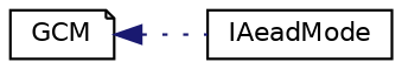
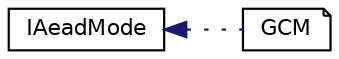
  digraph {
    rankdir=LR
    node [color=black fillcolor=white fontname=Helvetica fontsize=10 style=filled]
    n1 [height=0.2 label=IAeadMode shape=box width=0.4]
    n2 [height=0.2 label=GCM shape=note width=0.4]
-   n2 -> n1 [color=midnightblue dir=back fontname=Helvetica fontsize=10 labelfontname=Helvetica labelfontsize=10 style=dotted]
+   n1 -> n2 [color=midnightblue dir=back fontname=Helvetica fontsize=10 labelfontname=Helvetica labelfontsize=10 style=dotted]
  }
